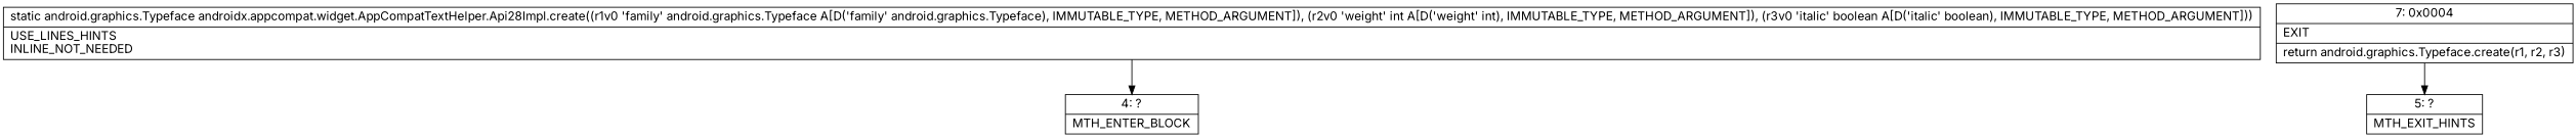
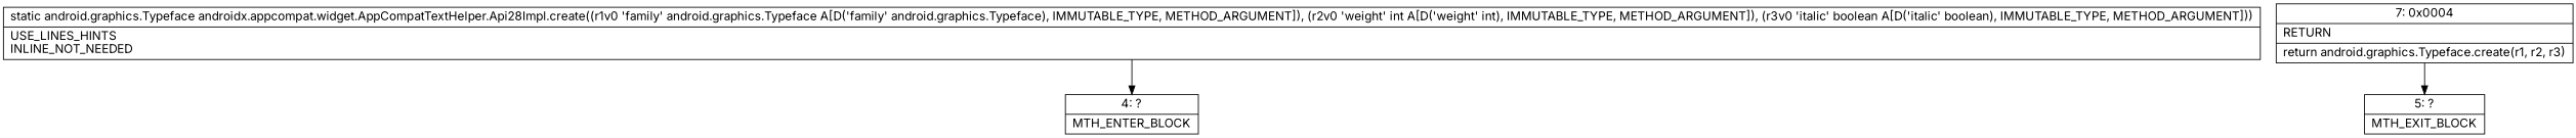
  digraph {
    fontname=Inter
    node [fontname=Inter shape=record]
    edge [fontname=Inter]
    n1 [label="{4\:\ ?|MTH_ENTER_BLOCK\l}"]
-   n2 [label="{7\:\ 0x0004|EXIT\l|return android.graphics.Typeface.create(r1, r2, r3)\l}"]
-   n3 [label="{5\:\ ?|MTH_EXIT_HINTS\l}"]
+   n2 [label="{7\:\ 0x0004|RETURN\l|return android.graphics.Typeface.create(r1, r2, r3)\l}"]
+   n3 [label="{5\:\ ?|MTH_EXIT_BLOCK\l}"]
    n4 [label="{static android.graphics.Typeface androidx.appcompat.widget.AppCompatTextHelper.Api28Impl.create((r1v0 'family' android.graphics.Typeface A[D('family' android.graphics.Typeface), IMMUTABLE_TYPE, METHOD_ARGUMENT]), (r2v0 'weight' int A[D('weight' int), IMMUTABLE_TYPE, METHOD_ARGUMENT]), (r3v0 'italic' boolean A[D('italic' boolean), IMMUTABLE_TYPE, METHOD_ARGUMENT]))  | USE_LINES_HINTS\lINLINE_NOT_NEEDED\l}"]
    n2 -> n3
    n4 -> n1
  }
